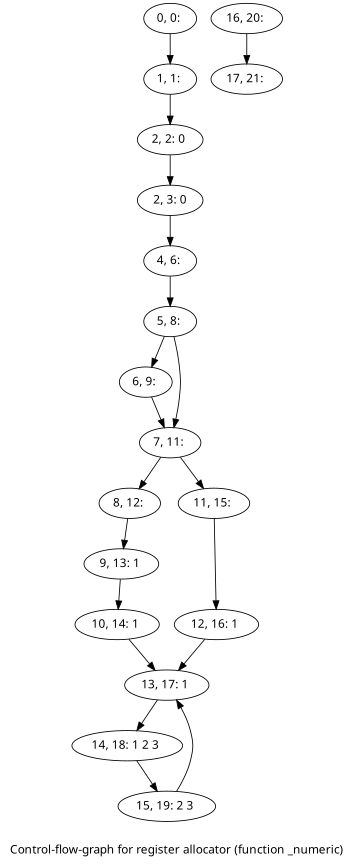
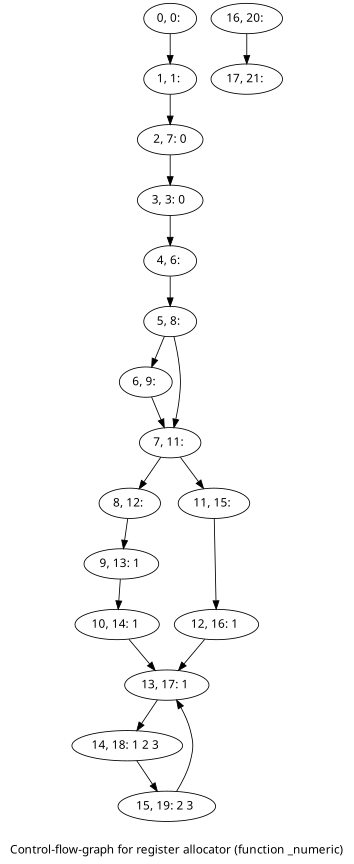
  digraph {
    fontname="Noto Sans"
    label="Control-flow-graph for register allocator (function _numeric)"
    node [fontname="Noto Sans"]
    edge [fontname="Noto Sans"]
    n1 [label="0, 0: "]
    n2 [label="1, 1: "]
-   n3 [label="2, 2: 0 "]
-   n4 [label="2, 3: 0"]
+   n3 [label="2, 7: 0"]
+   n4 [label="3, 3: 0 "]
    n5 [label="4, 6: "]
    n6 [label="5, 8: "]
    n7 [label="6, 9: "]
    n8 [label="7, 11: "]
    n9 [label="8, 12: "]
    n10 [label="9, 13: 1 "]
    n11 [label="11, 15: "]
    n12 [label="12, 16: 1 "]
    n13 [label="10, 14: 1 "]
    n14 [label="13, 17: 1 "]
    n15 [label="14, 18: 1 2 3 "]
    n16 [label="15, 19: 2 3 "]
    n17 [label="16, 20: "]
    n18 [label="17, 21: "]
    n1 -> n2
    n2 -> n3
    n3 -> n4
    n4 -> n5
    n5 -> n6
    n6 -> n7
    n6 -> n8
    n7 -> n8
    n8 -> n9
    n8 -> n11
    n9 -> n10
    n10 -> n13
    n11 -> n12
    n12 -> n14
    n13 -> n14
    n14 -> n15
    n15 -> n16
    n16 -> n14
    n17 -> n18
  }
